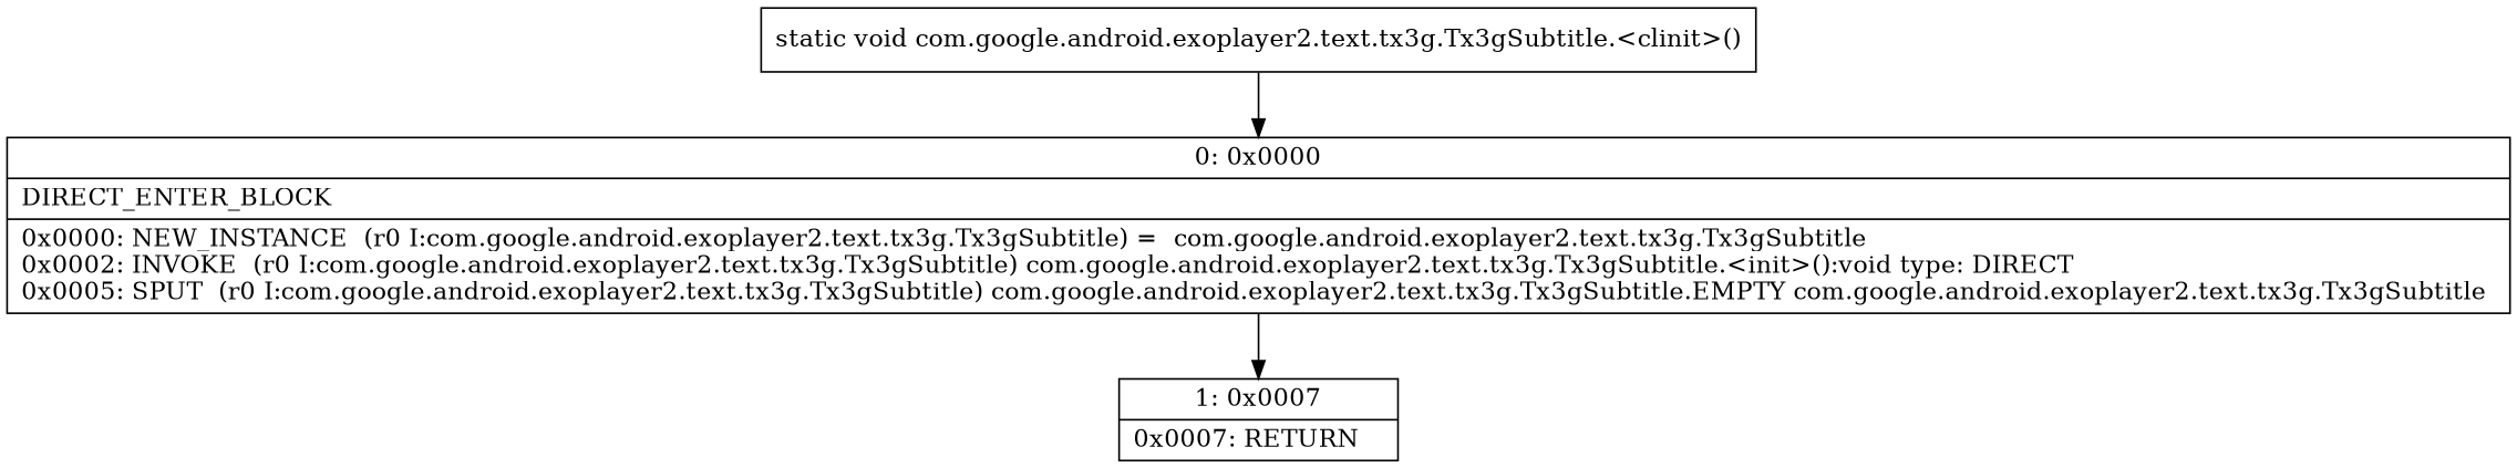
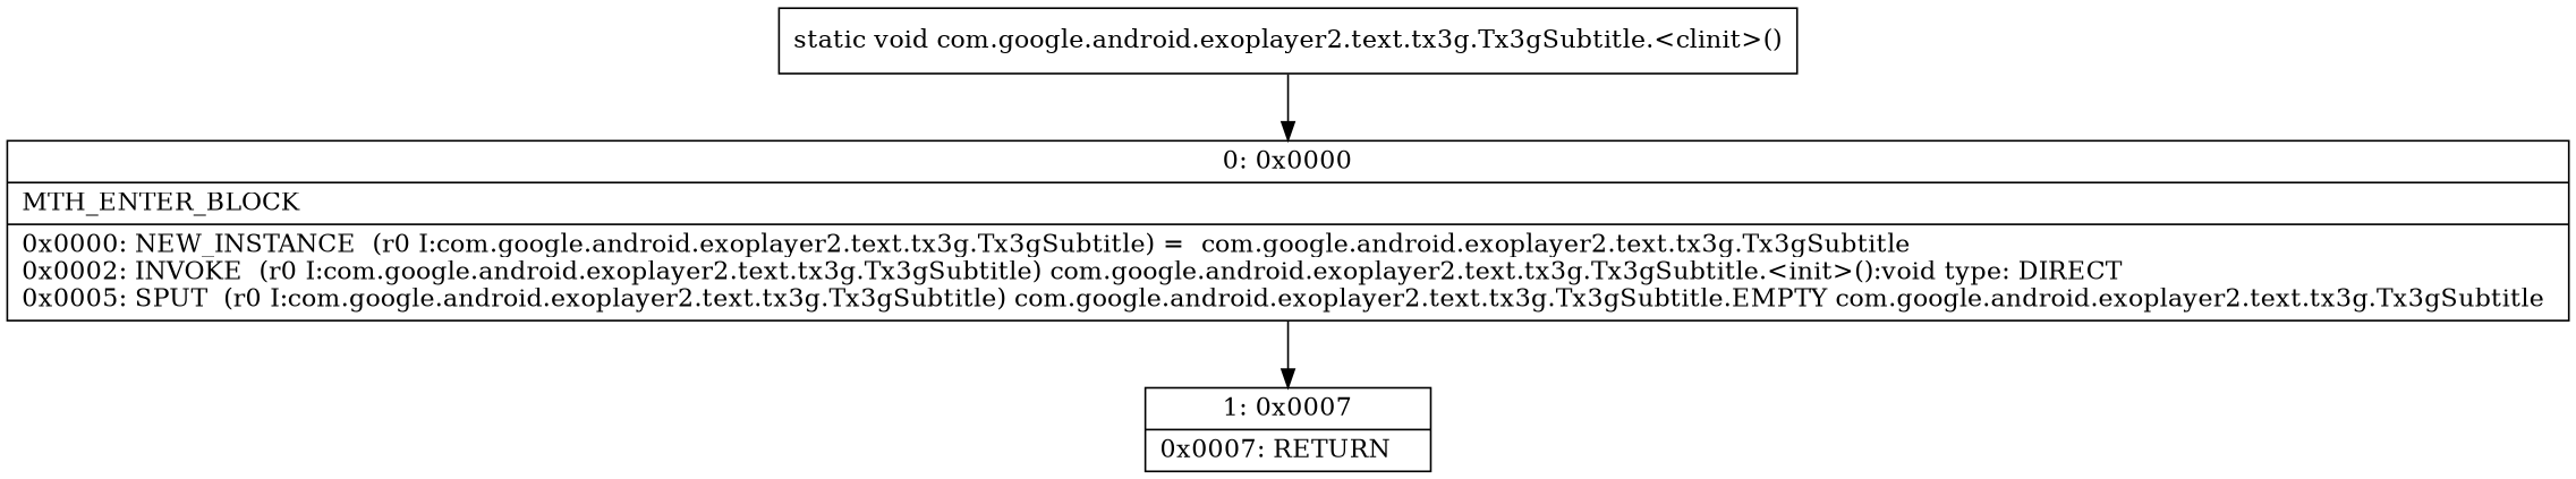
  digraph {
    node [shape=record]
-   n1 [label="{0\:\ 0x0000|DIRECT_ENTER_BLOCK\l|0x0000: NEW_INSTANCE  (r0 I:com.google.android.exoplayer2.text.tx3g.Tx3gSubtitle) =  com.google.android.exoplayer2.text.tx3g.Tx3gSubtitle \l0x0002: INVOKE  (r0 I:com.google.android.exoplayer2.text.tx3g.Tx3gSubtitle) com.google.android.exoplayer2.text.tx3g.Tx3gSubtitle.\<init\>():void type: DIRECT \l0x0005: SPUT  (r0 I:com.google.android.exoplayer2.text.tx3g.Tx3gSubtitle) com.google.android.exoplayer2.text.tx3g.Tx3gSubtitle.EMPTY com.google.android.exoplayer2.text.tx3g.Tx3gSubtitle \l}"]
+   n1 [label="{0\:\ 0x0000|MTH_ENTER_BLOCK\l|0x0000: NEW_INSTANCE  (r0 I:com.google.android.exoplayer2.text.tx3g.Tx3gSubtitle) =  com.google.android.exoplayer2.text.tx3g.Tx3gSubtitle \l0x0002: INVOKE  (r0 I:com.google.android.exoplayer2.text.tx3g.Tx3gSubtitle) com.google.android.exoplayer2.text.tx3g.Tx3gSubtitle.\<init\>():void type: DIRECT \l0x0005: SPUT  (r0 I:com.google.android.exoplayer2.text.tx3g.Tx3gSubtitle) com.google.android.exoplayer2.text.tx3g.Tx3gSubtitle.EMPTY com.google.android.exoplayer2.text.tx3g.Tx3gSubtitle \l}"]
    n2 [label="{1\:\ 0x0007|0x0007: RETURN   \l}"]
    n3 [label="{static void com.google.android.exoplayer2.text.tx3g.Tx3gSubtitle.\<clinit\>() }"]
    n1 -> n2
    n3 -> n1
  }
